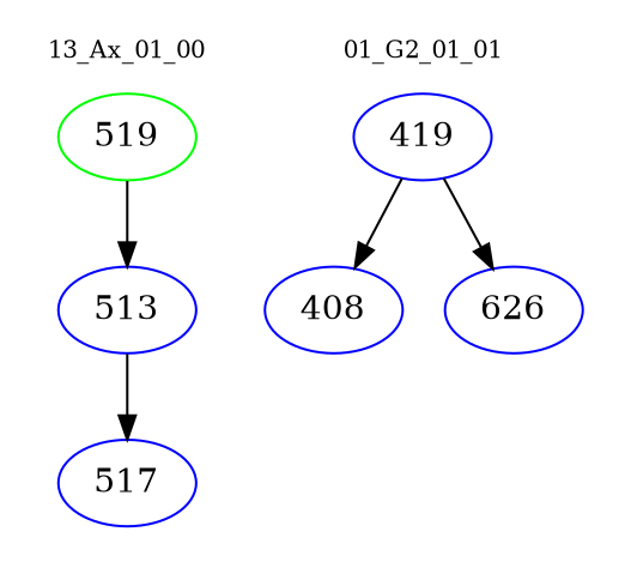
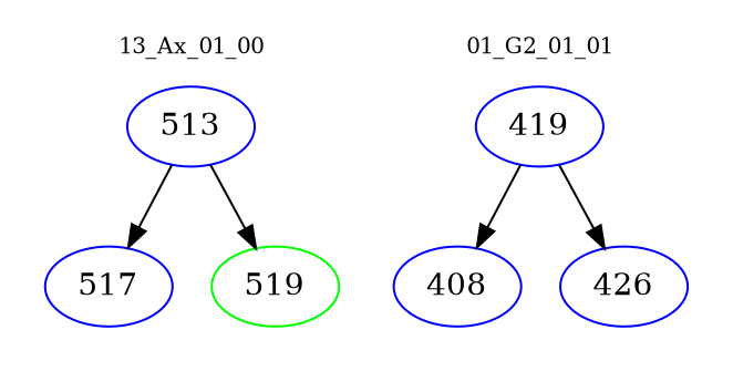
  digraph {
    node [color=blue]
    edge [color=black]
    n1 [label=513]
    n2 [label=517]
    n3 [color=green label=519]
    n4 [label=419]
    n5 [label=408]
-   n6 [label=626]
+   n6 [label=426]
    subgraph cluster_1 {
      color=white
      fontsize=10
      label="13_Ax_01_00"
      n1
      n2
      n3
    }
    subgraph cluster_2 {
      color=white
      fontsize=10
      label="01_G2_01_01"
      n4
      n5
      n6
    }
    n1 -> n2
-   n3 -> n1
+   n1 -> n3
    n4 -> n5
    n4 -> n6
  }
